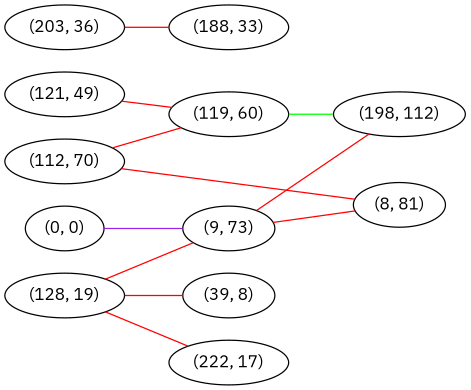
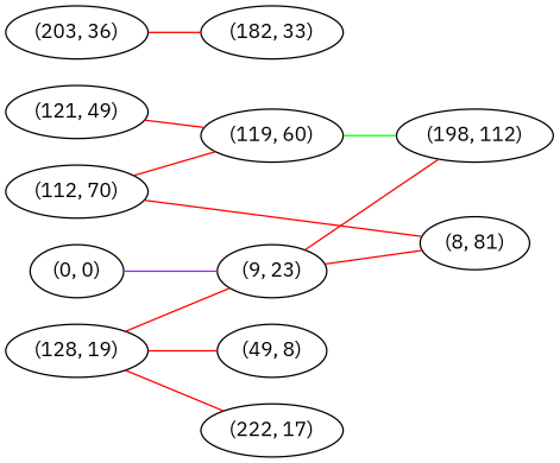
  graph {
    fontname="IBM Plex Sans"
    rankdir=LR
    node [fontname="IBM Plex Sans"]
    edge [color=red fontname="IBM Plex Sans" weight=1]
    "(112, 70)"
    "(119, 60)"
    "(8, 81)"
    "(198, 112)"
    "(0, 0)"
-   "(9, 23)" [label="(9, 73)"]
+   "(9, 23)"
    "(203, 36)"
-   "(188, 33)"
+   "(188, 33)" [label="(182, 33)"]
    "(121, 49)"
    "(128, 19)"
    "(222, 17)"
-   "(39, 8)"
+   "(39, 8)" [label="(49, 8)"]
    "(112, 70)" -- "(119, 60)"
    "(112, 70)" -- "(8, 81)"
    "(119, 60)" -- "(198, 112)" [color=green weight=2]
    "(0, 0)" -- "(9, 23)" [color=purple weight=4]
    "(9, 23)" -- "(8, 81)"
    "(9, 23)" -- "(198, 112)"
    "(203, 36)" -- "(188, 33)"
    "(121, 49)" -- "(119, 60)"
    "(128, 19)" -- "(9, 23)"
    "(128, 19)" -- "(222, 17)"
    "(128, 19)" -- "(39, 8)"
  }
